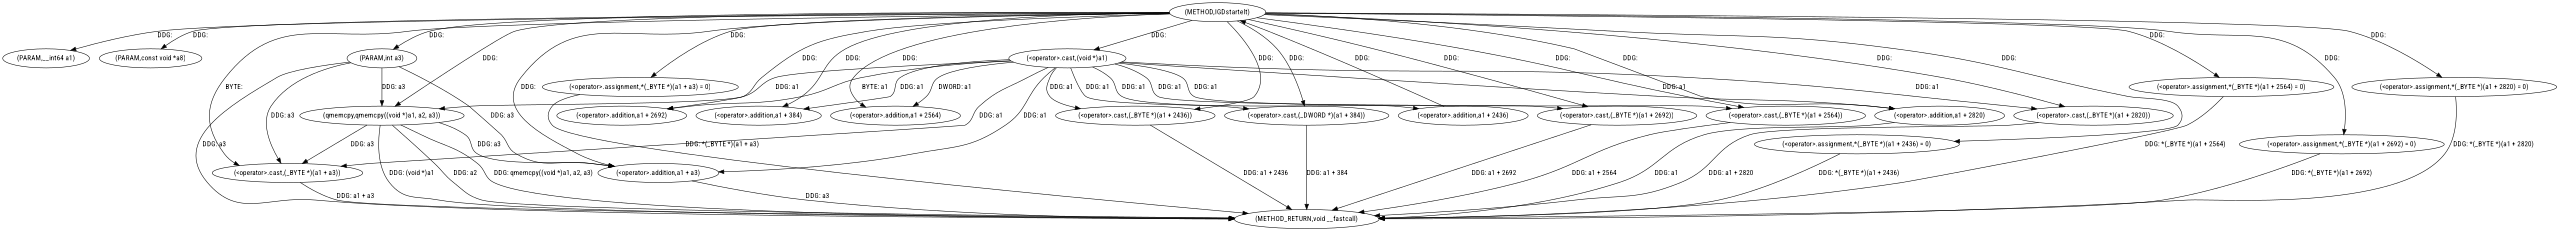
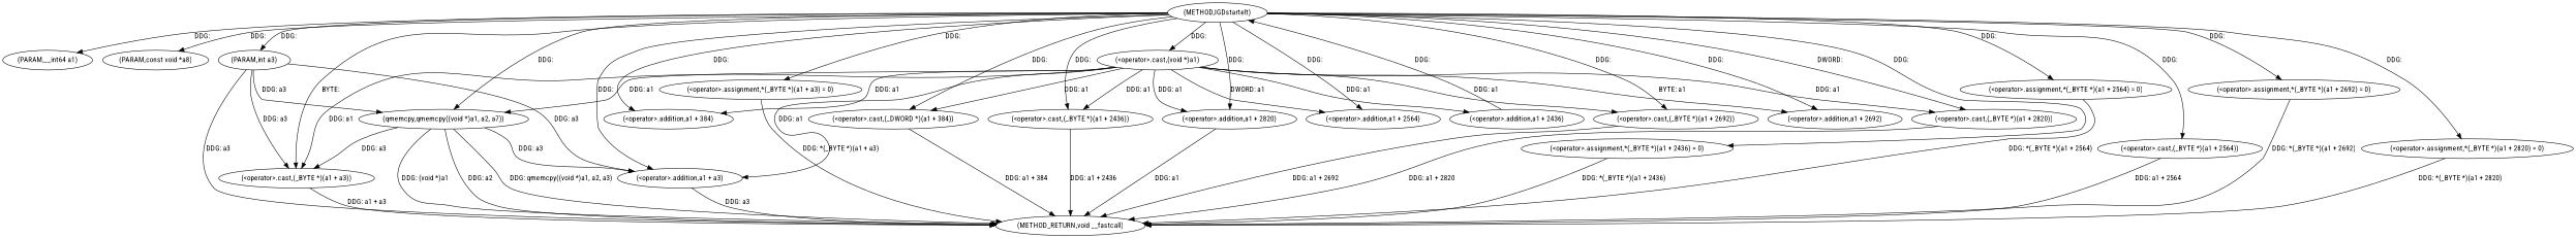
  digraph {
    fontname="Roboto Condensed"
    node [fontname="Roboto Condensed"]
    edge [fontname="Roboto Condensed"]
    n1 [label="(METHOD,IGDstartelt)"]
    n2 [label="(PARAM,__int64 a1)"]
    n3 [label="(PARAM,const void *a8)"]
    n4 [label="(PARAM,int a3)"]
-   n5 [label="(qmemcpy,qmemcpy((void *)a1, a2, a3))"]
+   n5 [label="(qmemcpy,qmemcpy((void *)a1, a2, a7))"]
    n6 [label="(<operator>.cast,(void *)a1)"]
    n7 [label="(<operator>.assignment,*(_BYTE *)(a1 + a3) = 0)"]
    n8 [label="(<operator>.cast,(_BYTE *)(a1 + a3))"]
    n9 [label="(<operator>.addition,a1 + a3)"]
    n10 [label="(<operator>.cast,(_DWORD *)(a1 + 384))"]
    n11 [label="(<operator>.addition,a1 + 384)"]
    n12 [label="(<operator>.assignment,*(_BYTE *)(a1 + 2436) = 0)"]
    n13 [label="(<operator>.cast,(_BYTE *)(a1 + 2436))"]
    n14 [label="(<operator>.assignment,*(_BYTE *)(a1 + 2564) = 0)"]
    n15 [label="(<operator>.cast,(_BYTE *)(a1 + 2564))"]
    n16 [label="(<operator>.addition,a1 + 2564)"]
    n17 [label="(<operator>.assignment,*(_BYTE *)(a1 + 2692) = 0)"]
    n18 [label="(<operator>.cast,(_BYTE *)(a1 + 2692))"]
    n19 [label="(<operator>.addition,a1 + 2692)"]
    n20 [label="(<operator>.assignment,*(_BYTE *)(a1 + 2820) = 0)"]
    n21 [label="(<operator>.cast,(_BYTE *)(a1 + 2820))"]
    n22 [label="(<operator>.addition,a1 + 2820)"]
    n23 [label="(METHOD_RETURN,void __fastcall)"]
    n24 [label="(<operator>.addition,a1 + 2436)"]
    n1 -> n2 [label="DDG: "]
    n1 -> n3 [label="DDG: "]
    n1 -> n4 [label="DDG: "]
    n1 -> n5 [label="DDG: "]
    n1 -> n6 [label="DDG: "]
    n1 -> n7 [label="DDG: "]
    n1 -> n8 [label="BYTE: "]
    n1 -> n9 [label="DDG: "]
    n1 -> n10 [label="DDG: "]
    n1 -> n11 [label="DDG: "]
    n1 -> n12 [label="DDG: "]
    n1 -> n13 [label="DDG: "]
    n1 -> n14 [label="DDG: "]
    n1 -> n15 [label="DDG: "]
    n1 -> n16 [label="DDG: "]
    n1 -> n17 [label="DDG: "]
    n1 -> n18 [label="DDG: "]
    n1 -> n19 [label="DDG: "]
    n1 -> n20 [label="DDG: "]
-   n1 -> n21 [label="DDG: "]
+   n1 -> n21 [label="DWORD: "]
    n1 -> n22 [label="DDG: "]
    n4 -> n5 [label="DDG: a3"]
    n4 -> n8 [label="DDG: a3"]
    n4 -> n9 [label="DDG: a3"]
    n4 -> n23 [label="DDG: a3"]
    n5 -> n8 [label="DDG: a3"]
    n5 -> n9 [label="DDG: a3"]
    n5 -> n23 [label="DDG: (void *)a1"]
    n5 -> n23 [label="DDG: a2"]
    n5 -> n23 [label="DDG: qmemcpy((void *)a1, a2, a3)"]
    n6 -> n5 [label="DDG: a1"]
    n6 -> n8 [label="DDG: a1"]
    n6 -> n9 [label="DDG: a1"]
    n6 -> n10 [label="DDG: a1"]
    n6 -> n11 [label="DDG: a1"]
    n6 -> n13 [label="DDG: a1"]
-   n6 -> n15 [label="DDG: a1"]
    n6 -> n16 [label="DWORD: a1"]
    n6 -> n18 [label="DDG: a1"]
    n6 -> n19 [label="BYTE: a1"]
    n6 -> n21 [label="DDG: a1"]
    n6 -> n22 [label="DDG: a1"]
    n6 -> n24 [label="DDG: a1"]
    n7 -> n23 [label="DDG: *(_BYTE *)(a1 + a3)"]
    n8 -> n23 [label="DDG: a1 + a3"]
    n9 -> n23 [label="DDG: a3"]
    n10 -> n23 [label="DDG: a1 + 384"]
    n12 -> n23 [label="DDG: *(_BYTE *)(a1 + 2436)"]
    n13 -> n23 [label="DDG: a1 + 2436"]
    n14 -> n23 [label="DDG: *(_BYTE *)(a1 + 2564)"]
    n15 -> n23 [label="DDG: a1 + 2564"]
    n17 -> n23 [label="DDG: *(_BYTE *)(a1 + 2692)"]
    n18 -> n23 [label="DDG: a1 + 2692"]
    n20 -> n23 [label="DDG: *(_BYTE *)(a1 + 2820)"]
    n21 -> n23 [label="DDG: a1 + 2820"]
    n22 -> n23 [label="DDG: a1"]
    n24 -> n1 [label="DDG: "]
  }
